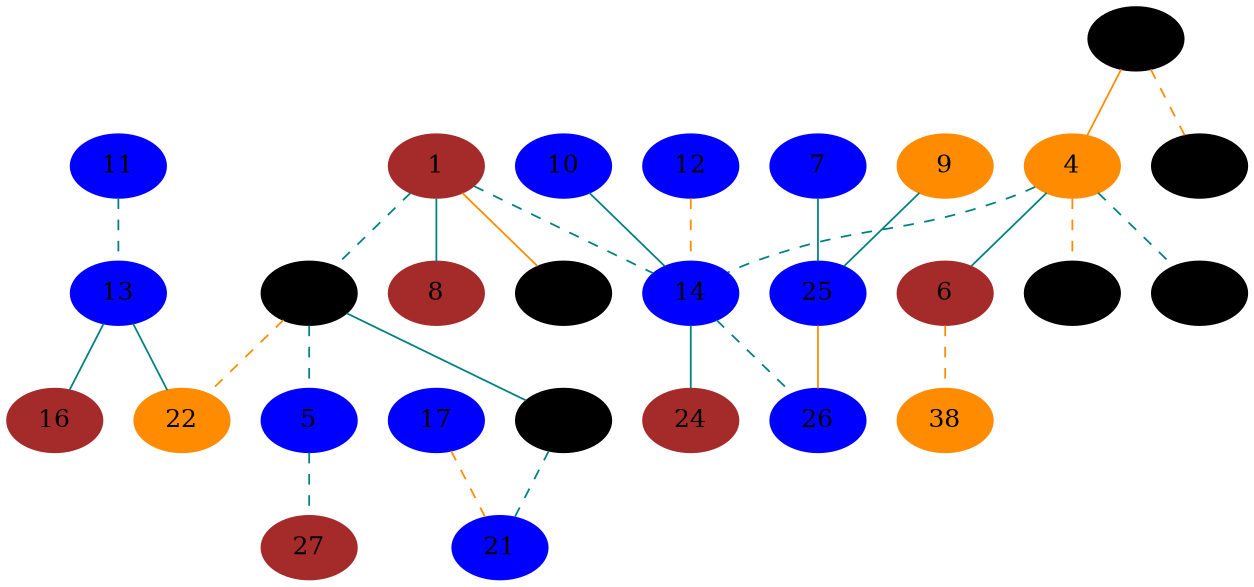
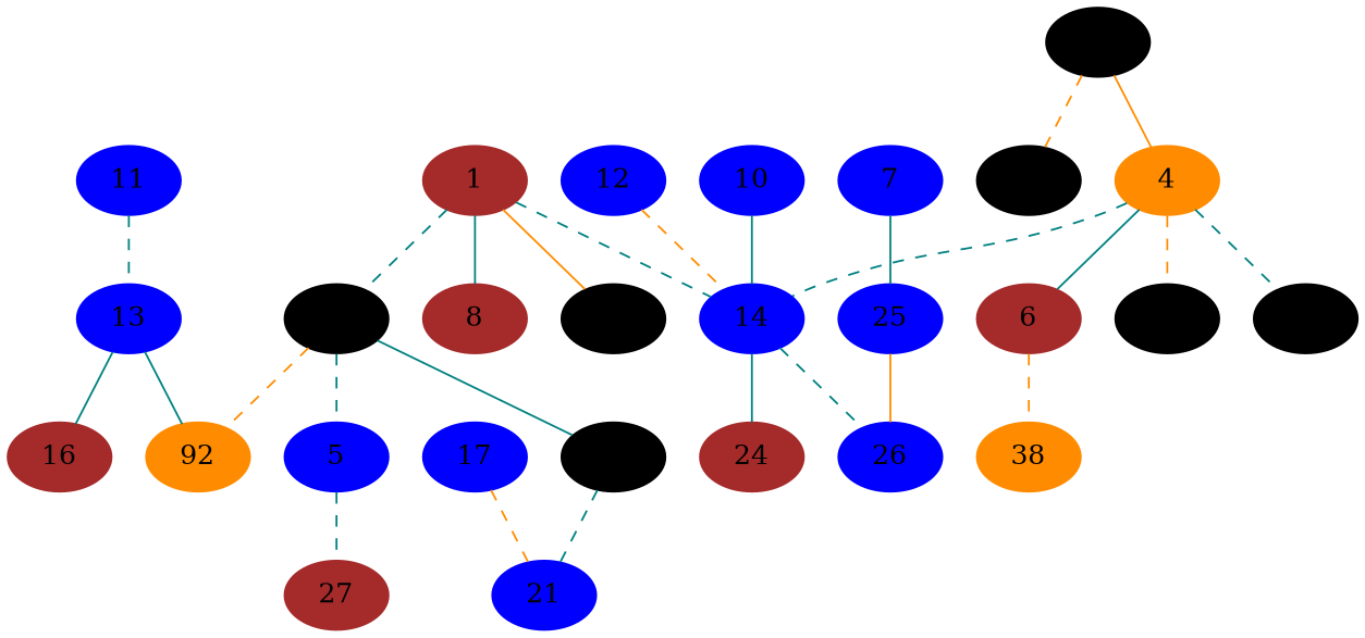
  graph {
    node [color=blue style=filled]
    edge [color=teal style=dashed weight=1.0]
    1 [color=brown]
    3 [color=black]
    8 [color=brown]
    14
    28 [color=black]
    5
    15 [color=black]
-   22 [color=darkorange]
+   22 [color=darkorange label=92]
    24 [color=brown]
    26
    2 [color=black]
    4 [color=darkorange]
    19 [color=black]
    6 [color=brown]
    20 [color=black]
    23 [color=black]
    27 [color=brown]
    21
    n19 [color=darkorange label=38]
    7
    25
-   9 [color=darkorange]
    10
    11
    13
    16 [color=brown]
    12
    17
    1 -- 3
    1 -- 8 [style=solid]
    1 -- 14
    1 -- 28 [color=darkorange style=solid]
    3 -- 5
    3 -- 15 [style=solid]
    3 -- 22 [color=darkorange]
    14 -- 24 [style=solid]
    14 -- 26
    5 -- 27
    15 -- 21
    2 -- 4 [color=darkorange style=solid]
    2 -- 19 [color=darkorange]
    4 -- 14
    4 -- 6 [style=solid]
    4 -- 20 [color=darkorange]
    4 -- 23
    6 -- n19 [color=darkorange]
    7 -- 25 [style=solid]
    25 -- 26 [color=darkorange style=solid]
-   9 -- 25 [style=solid]
    10 -- 14 [style=solid]
    11 -- 13
    13 -- 22 [style=solid]
    13 -- 16 [style=solid]
    12 -- 14 [color=darkorange]
    17 -- 21 [color=darkorange]
  }
